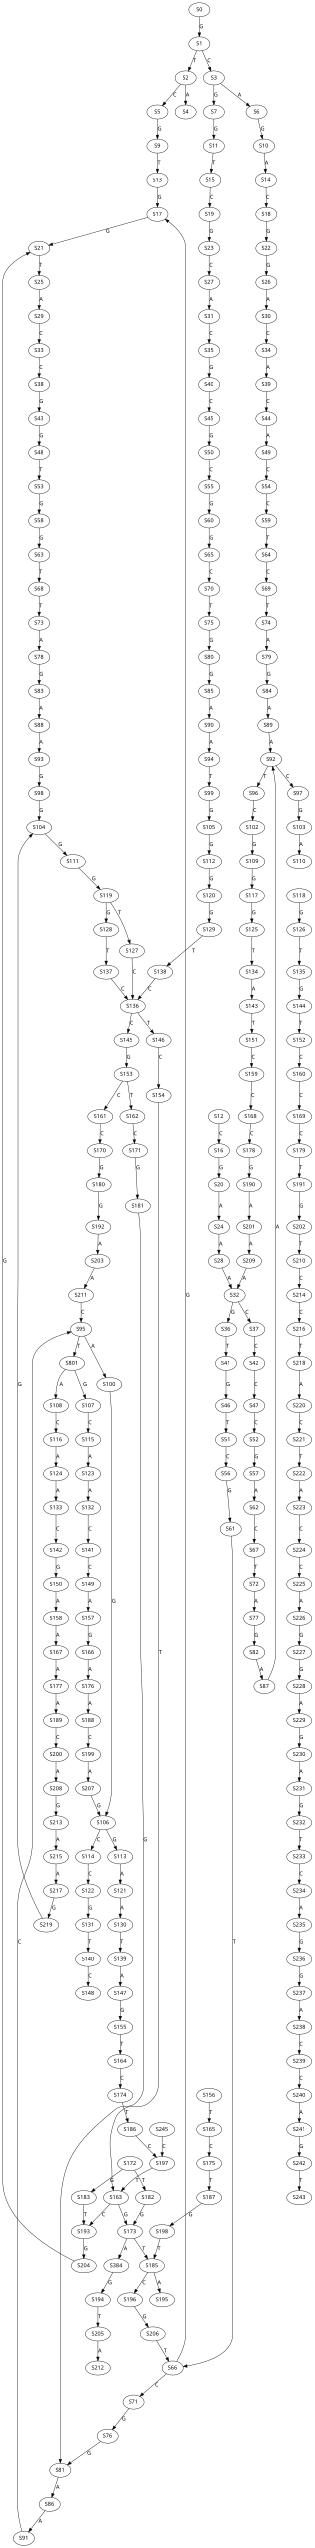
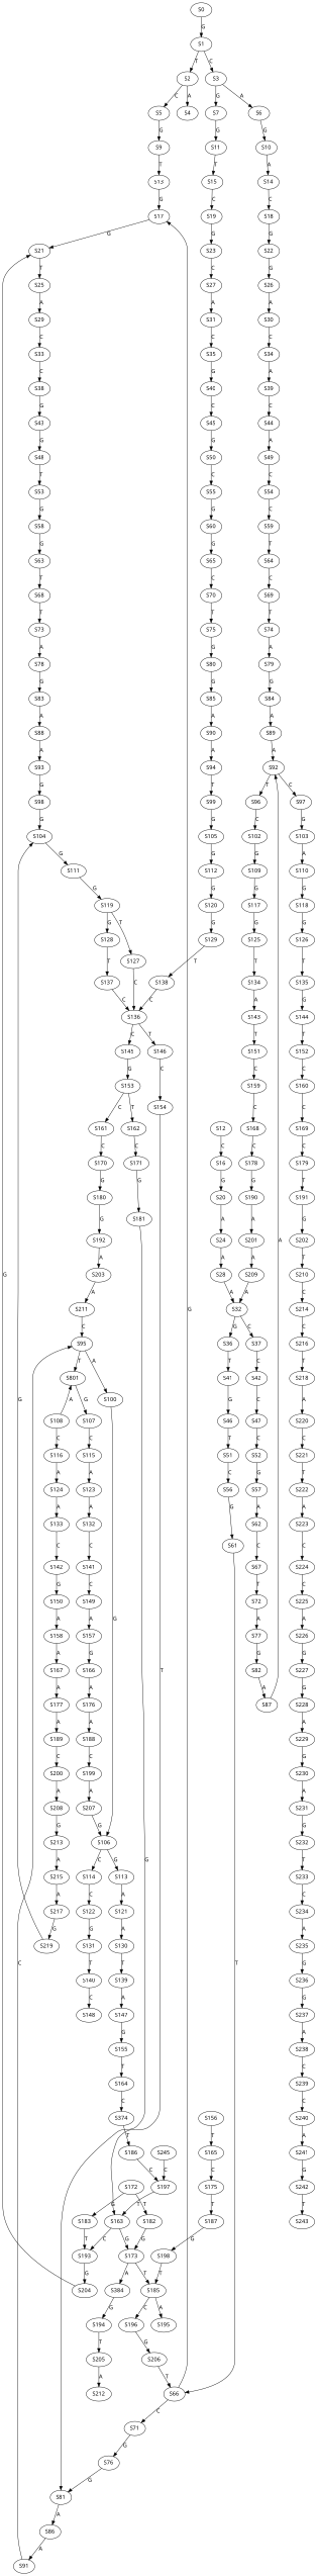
  strict digraph {
    fontname="Noto Sans"
    node [fontname="Noto Sans"]
    edge [fontname="Noto Sans"]
    S0
    S1
    S2
    S3
    S4
    S5
    S6
    S7
    S9
    S10
    S11
    S13
    S14
    S15
    S12
    S16
    S17
    S18
    S19
    S20
    S21
    S22
    S23
    S24
    S25
    S26
    S27
    S28
    S29
    S30
    S31
    S32
    S33
    S34
    S35
    S36
    S37
    S38
    S39
    S40
    S41
    S42
    S43
    S44
    S45
    S46
    S47
    S48
    S49
    S50
    S51
    S52
    S53
    S54
    S55
    S56
    S57
    S58
    S59
    S60
    S61
    S62
    S63
    S64
    S65
    S66
    S67
    S68
    S69
    S70
    S71
    S72
    S73
    S74
    S75
    S76
    S77
    S78
    S79
    S80
    S81
    S82
    S83
    S84
    S85
    S86
    S87
    S88
    S89
    S90
    S91
    S92
    S93
    S94
    S95
    S96
    S97
    S98
    S99
    S100
    n101 [label=S801]
    S102
    S103
    S104
    S105
    S106
    S107
    S108
    S109
    S110
    S111
    S112
    S113
    S114
    S115
    S116
    S117
    S118
    S119
    S120
    S121
    S122
    S123
    S124
    S125
    S126
    S127
    S128
    S129
    S130
    S131
    S132
    S133
    S134
    S135
    S136
    S137
    S138
    S139
    S140
    S141
    S142
    S143
    S144
    S145
    S146
    S147
    S148
    S149
    S150
    S151
    S152
    S153
    S154
    S155
    S157
    S158
    S159
    S160
    S161
    S162
    S163
    S164
    S156
    S165
    S166
    S167
    S168
    S169
    S170
    S171
    S173
    S193
-   S174
+   S174 [label=S374]
    S175
    S176
    S177
    S178
    S179
    S180
    S181
    S172
    S182
    S183
    n185 [label=S384]
    S185
    S186
    S187
    S188
    S189
    S190
    S191
    S192
    S194
    S195
    S196
    S197
    S198
    S199
    S200
    S201
    S202
    S203
    S204
    S205
    S206
    S207
    S208
    S209
    S210
    S211
    S212
    S213
    S214
    S215
    S216
    S217
    S218
    S219
    S220
    S221
    S222
    S223
    S224
    S225
    S226
    S227
    S228
    S229
    S230
    S231
    S232
    S233
    S234
    S235
    S236
    S237
    S238
    S239
    S240
    S241
    S242
    S243
    S245
    S0 -> S1 [label=G]
    S1 -> S2 [label=T]
    S1 -> S3 [label=C]
    S2 -> S4 [label=A]
    S2 -> S5 [label=C]
    S3 -> S6 [label=A]
    S3 -> S7 [label=G]
    S5 -> S9 [label=G]
    S6 -> S10 [label=G]
    S7 -> S11 [label=G]
    S9 -> S13 [label=T]
    S10 -> S14 [label=A]
    S11 -> S15 [label=T]
    S13 -> S17 [label=G]
    S14 -> S18 [label=C]
    S15 -> S19 [label=C]
    S12 -> S16 [label=C]
    S16 -> S20 [label=G]
    S17 -> S21 [label=G]
    S18 -> S22 [label=G]
    S19 -> S23 [label=G]
    S20 -> S24 [label=A]
    S21 -> S25 [label=T]
    S22 -> S26 [label=G]
    S23 -> S27 [label=C]
    S24 -> S28 [label=A]
    S25 -> S29 [label=A]
    S26 -> S30 [label=A]
    S27 -> S31 [label=A]
    S28 -> S32 [label=A]
    S29 -> S33 [label=C]
    S30 -> S34 [label=C]
    S31 -> S35 [label=C]
    S32 -> S36 [label=G]
    S32 -> S37 [label=C]
    S33 -> S38 [label=C]
    S34 -> S39 [label=A]
    S35 -> S40 [label=G]
    S36 -> S41 [label=T]
    S37 -> S42 [label=C]
    S38 -> S43 [label=G]
    S39 -> S44 [label=C]
    S40 -> S45 [label=C]
    S41 -> S46 [label=G]
    S42 -> S47 [label=C]
    S43 -> S48 [label=G]
    S44 -> S49 [label=A]
    S45 -> S50 [label=G]
    S46 -> S51 [label=T]
    S47 -> S52 [label=C]
    S48 -> S53 [label=T]
    S49 -> S54 [label=C]
    S50 -> S55 [label=C]
    S51 -> S56 [label=C]
    S52 -> S57 [label=G]
    S53 -> S58 [label=G]
    S54 -> S59 [label=C]
    S55 -> S60 [label=G]
    S56 -> S61 [label=G]
    S57 -> S62 [label=A]
    S58 -> S63 [label=G]
    S59 -> S64 [label=T]
    S60 -> S65 [label=G]
    S61 -> S66 [label=T]
    S62 -> S67 [label=C]
    S63 -> S68 [label=T]
    S64 -> S69 [label=C]
    S65 -> S70 [label=C]
    S66 -> S17 [label=G]
    S66 -> S71 [label=C]
    S67 -> S72 [label=T]
    S68 -> S73 [label=T]
    S69 -> S74 [label=T]
    S70 -> S75 [label=T]
    S71 -> S76 [label=G]
    S72 -> S77 [label=A]
    S73 -> S78 [label=A]
    S74 -> S79 [label=A]
    S75 -> S80 [label=G]
    S76 -> S81 [label=G]
    S77 -> S82 [label=G]
    S78 -> S83 [label=G]
    S79 -> S84 [label=G]
    S80 -> S85 [label=G]
    S81 -> S86 [label=A]
    S82 -> S87 [label=A]
    S83 -> S88 [label=A]
    S84 -> S89 [label=A]
    S85 -> S90 [label=A]
    S86 -> S91 [label=A]
    S87 -> S92 [label=A]
    S88 -> S93 [label=A]
    S89 -> S92 [label=A]
    S90 -> S94 [label=A]
    S91 -> S95 [label=C]
    S92 -> S96 [label=T]
    S92 -> S97 [label=C]
    S93 -> S98 [label=G]
    S94 -> S99 [label=T]
    S95 -> S100 [label=A]
    S95 -> n101 [label=T]
    S96 -> S102 [label=C]
    S97 -> S103 [label=G]
    S98 -> S104 [label=G]
    S99 -> S105 [label=G]
    S100 -> S106 [label=G]
    n101 -> S107 [label=G]
-   n101 -> S108 [label=A]
+   S108 -> n101 [label=A]
    S102 -> S109 [label=G]
    S103 -> S110 [label=A]
    S104 -> S111 [label=G]
    S105 -> S112 [label=G]
    S106 -> S113 [label=G]
    S106 -> S114 [label=C]
    S107 -> S115 [label=C]
    S108 -> S116 [label=C]
    S109 -> S117 [label=G]
+   S110 -> S118 [label=G]
    S111 -> S119 [label=G]
    S112 -> S120 [label=G]
    S113 -> S121 [label=A]
    S114 -> S122 [label=C]
    S115 -> S123 [label=A]
    S116 -> S124 [label=A]
    S117 -> S125 [label=G]
    S118 -> S126 [label=G]
    S119 -> S127 [label=T]
    S119 -> S128 [label=G]
    S120 -> S129 [label=G]
    S121 -> S130 [label=A]
    S122 -> S131 [label=G]
    S123 -> S132 [label=A]
    S124 -> S133 [label=A]
    S125 -> S134 [label=T]
    S126 -> S135 [label=T]
    S127 -> S136 [label=C]
    S128 -> S137 [label=T]
    S129 -> S138 [label=T]
    S130 -> S139 [label=T]
    S131 -> S140 [label=T]
    S132 -> S141 [label=C]
    S133 -> S142 [label=C]
    S134 -> S143 [label=A]
    S135 -> S144 [label=G]
    S136 -> S145 [label=C]
    S136 -> S146 [label=T]
    S137 -> S136 [label=C]
    S138 -> S136 [label=C]
    S139 -> S147 [label=A]
    S140 -> S148 [label=C]
    S141 -> S149 [label=C]
    S142 -> S150 [label=G]
    S143 -> S151 [label=T]
    S144 -> S152 [label=T]
    S145 -> S153 [label=G]
    S146 -> S154 [label=C]
    S147 -> S155 [label=G]
    S149 -> S157 [label=A]
    S150 -> S158 [label=A]
    S151 -> S159 [label=C]
    S152 -> S160 [label=C]
    S153 -> S161 [label=C]
    S153 -> S162 [label=T]
    S154 -> S163 [label=T]
    S155 -> S164 [label=T]
    S157 -> S166 [label=G]
    S158 -> S167 [label=A]
    S159 -> S168 [label=C]
    S160 -> S169 [label=C]
    S161 -> S170 [label=C]
    S162 -> S171 [label=C]
    S163 -> S173 [label=G]
    S163 -> S193 [label=C]
    S164 -> S174 [label=C]
    S156 -> S165 [label=T]
    S165 -> S175 [label=C]
    S166 -> S176 [label=A]
    S167 -> S177 [label=A]
    S168 -> S178 [label=C]
    S169 -> S179 [label=C]
    S170 -> S180 [label=G]
    S171 -> S181 [label=G]
    S173 -> n185 [label=A]
    S173 -> S185 [label=T]
    S193 -> S204 [label=G]
    S174 -> S186 [label=T]
    S175 -> S187 [label=T]
    S176 -> S188 [label=A]
    S177 -> S189 [label=A]
    S178 -> S190 [label=G]
    S179 -> S191 [label=T]
    S180 -> S192 [label=G]
    S181 -> S81 [label=G]
    S172 -> S182 [label=T]
    S172 -> S183 [label=G]
    S182 -> S173 [label=G]
    S183 -> S193 [label=T]
    n185 -> S194 [label=G]
    S185 -> S195 [label=A]
    S185 -> S196 [label=C]
    S186 -> S197 [label=C]
    S187 -> S198 [label=G]
    S188 -> S199 [label=C]
    S189 -> S200 [label=C]
    S190 -> S201 [label=A]
    S191 -> S202 [label=G]
    S192 -> S203 [label=A]
    S194 -> S205 [label=T]
    S196 -> S206 [label=G]
    S197 -> S163 [label=T]
    S198 -> S185 [label=T]
    S199 -> S207 [label=A]
    S200 -> S208 [label=A]
    S201 -> S209 [label=A]
    S202 -> S210 [label=T]
    S203 -> S211 [label=A]
    S204 -> S21 [label=G]
    S205 -> S212 [label=A]
    S206 -> S66 [label=T]
    S207 -> S106 [label=G]
    S208 -> S213 [label=G]
    S209 -> S32 [label=A]
    S210 -> S214 [label=C]
    S211 -> S95 [label=C]
    S213 -> S215 [label=A]
    S214 -> S216 [label=C]
    S215 -> S217 [label=A]
    S216 -> S218 [label=T]
    S217 -> S219 [label=G]
    S218 -> S220 [label=A]
    S219 -> S104 [label=G]
    S220 -> S221 [label=C]
    S221 -> S222 [label=T]
    S222 -> S223 [label=A]
    S223 -> S224 [label=C]
    S224 -> S225 [label=C]
    S225 -> S226 [label=A]
    S226 -> S227 [label=G]
    S227 -> S228 [label=G]
    S228 -> S229 [label=A]
    S229 -> S230 [label=G]
    S230 -> S231 [label=A]
    S231 -> S232 [label=G]
    S232 -> S233 [label=T]
    S233 -> S234 [label=C]
    S234 -> S235 [label=A]
    S235 -> S236 [label=G]
    S236 -> S237 [label=G]
    S237 -> S238 [label=A]
    S238 -> S239 [label=C]
    S239 -> S240 [label=C]
    S240 -> S241 [label=A]
    S241 -> S242 [label=G]
    S242 -> S243 [label=T]
    S245 -> S197 [label=C]
  }
